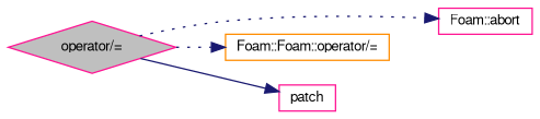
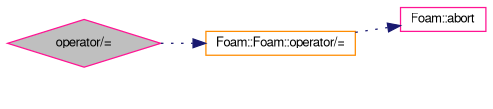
  digraph {
    rankdir=LR
    node [color=deeppink fontname=FreeSans fontsize=10 shape=box]
    edge [color=midnightblue fontname=FreeSans fontsize=10 labelfontname=FreeSans labelfontsize=10 style=dotted]
    n1 [fillcolor=grey75 fontcolor=black height=0.2 label="operator/=" shape=diamond style=filled width=0.4]
    n2 [height=0.2 label="Foam::abort" width=0.4]
    n3 [color=darkorange height=0.2 label="Foam::Foam::operator/=" width=0.4]
-   n4 [height=0.2 label=patch width=0.4]
-   n1 -> n2
+   n3 -> n2
    n1 -> n3
-   n1 -> n4 [style=solid]
  }
